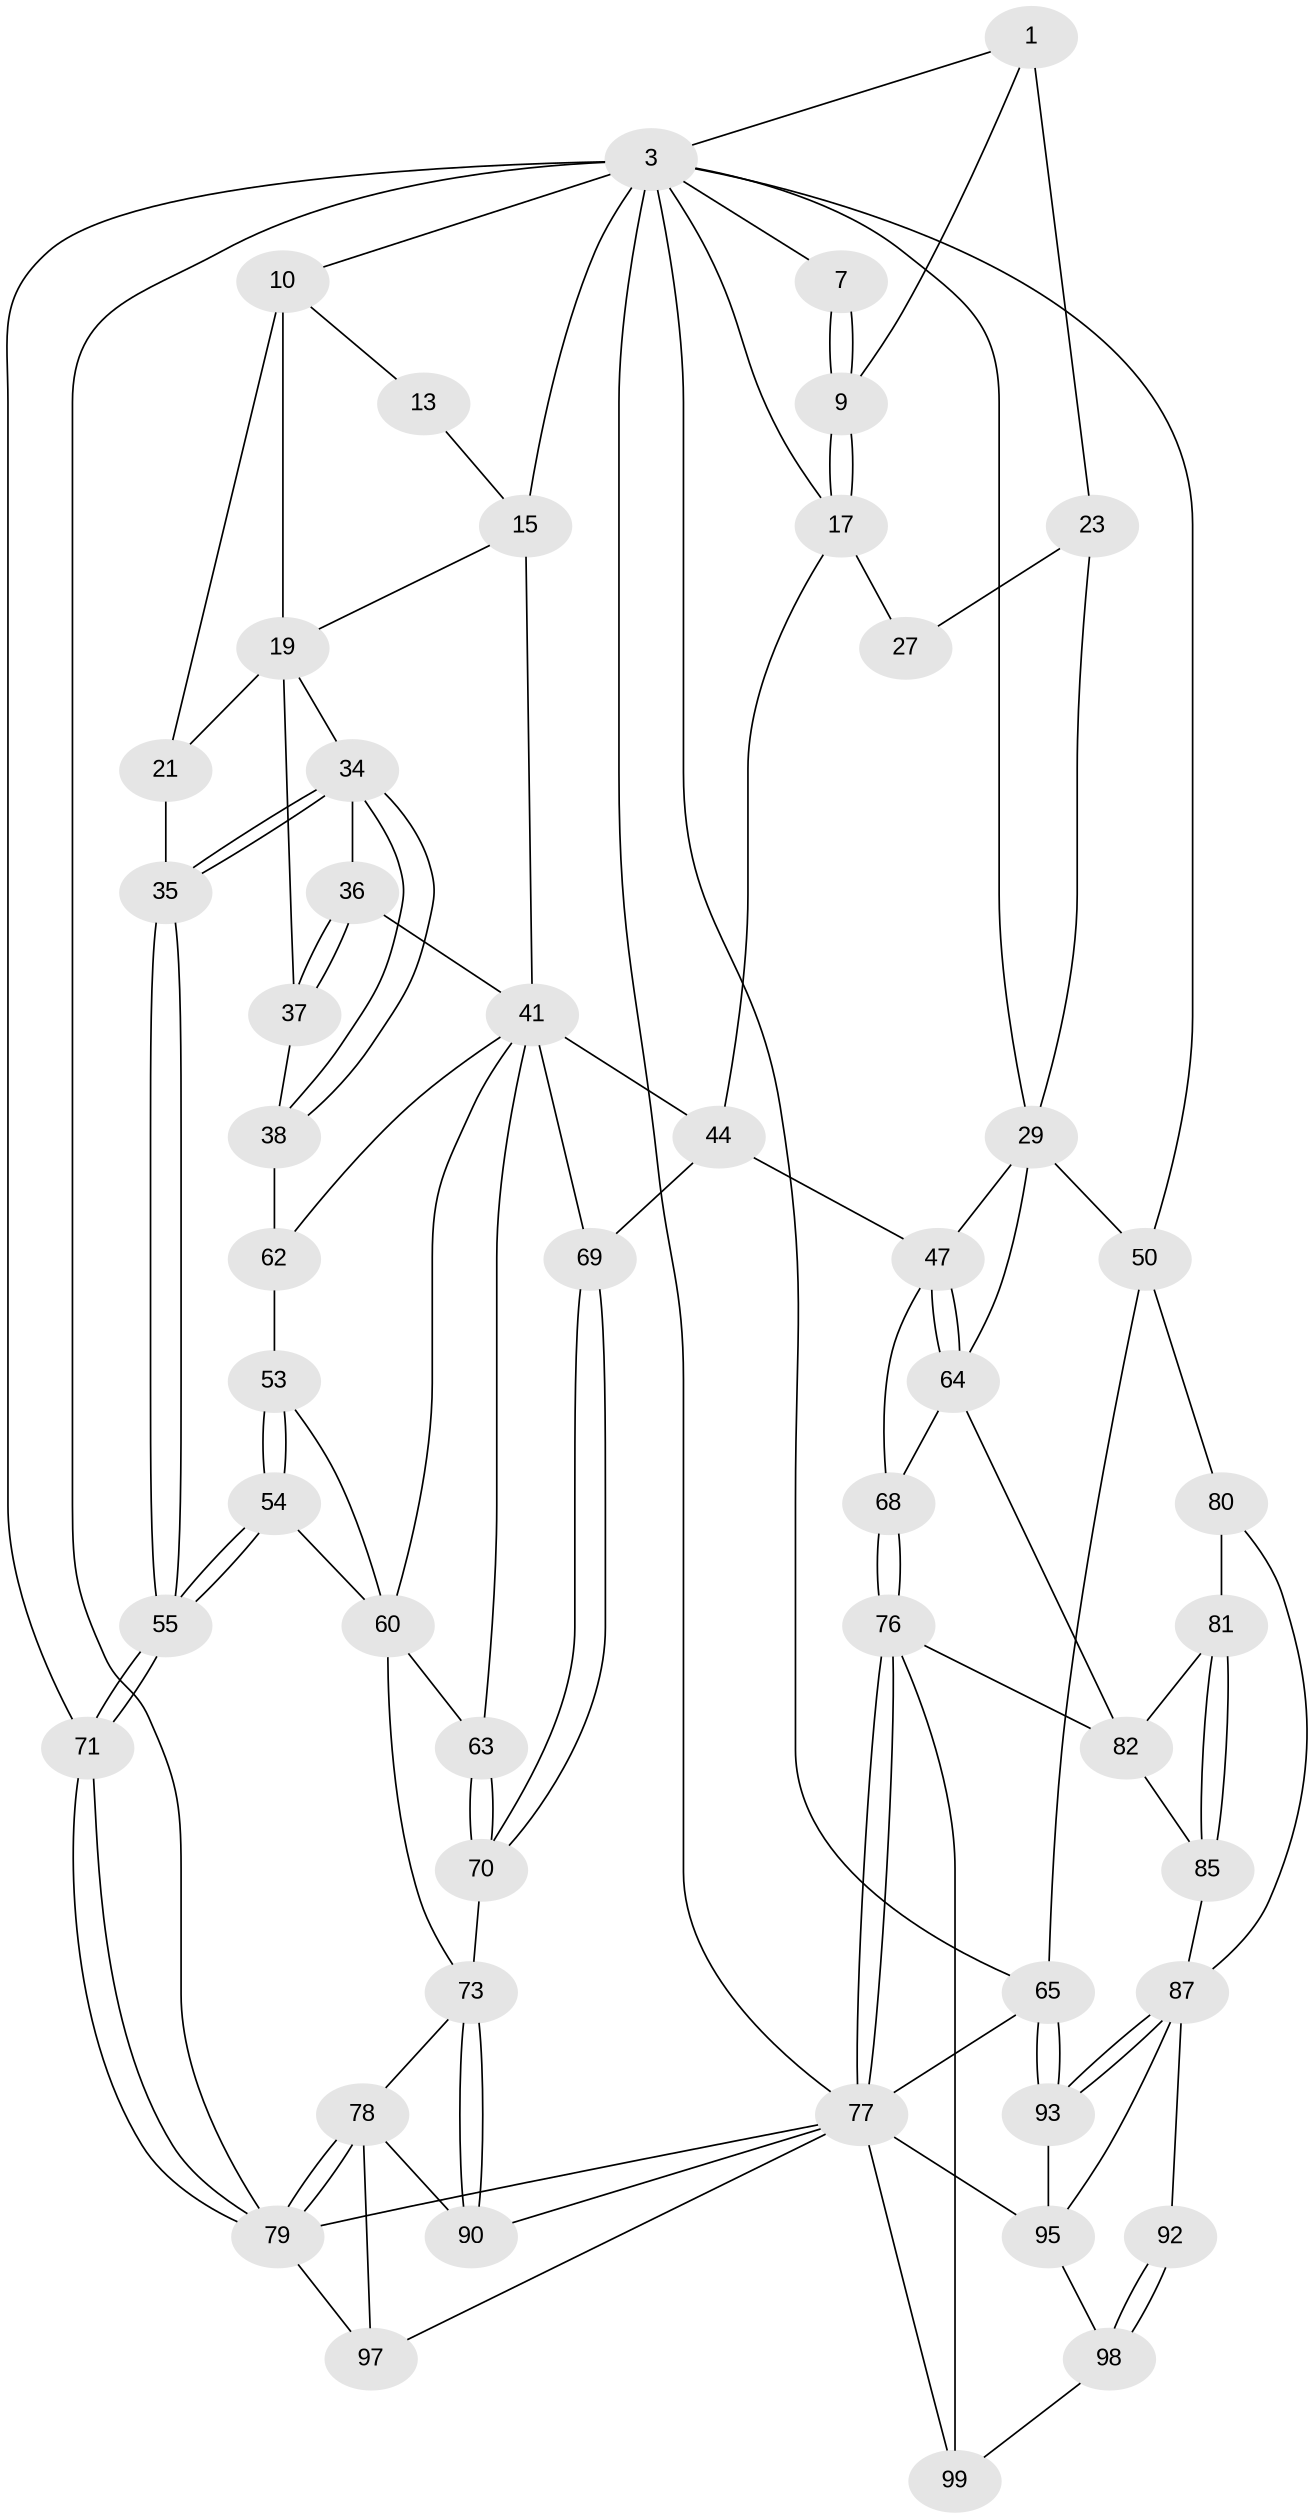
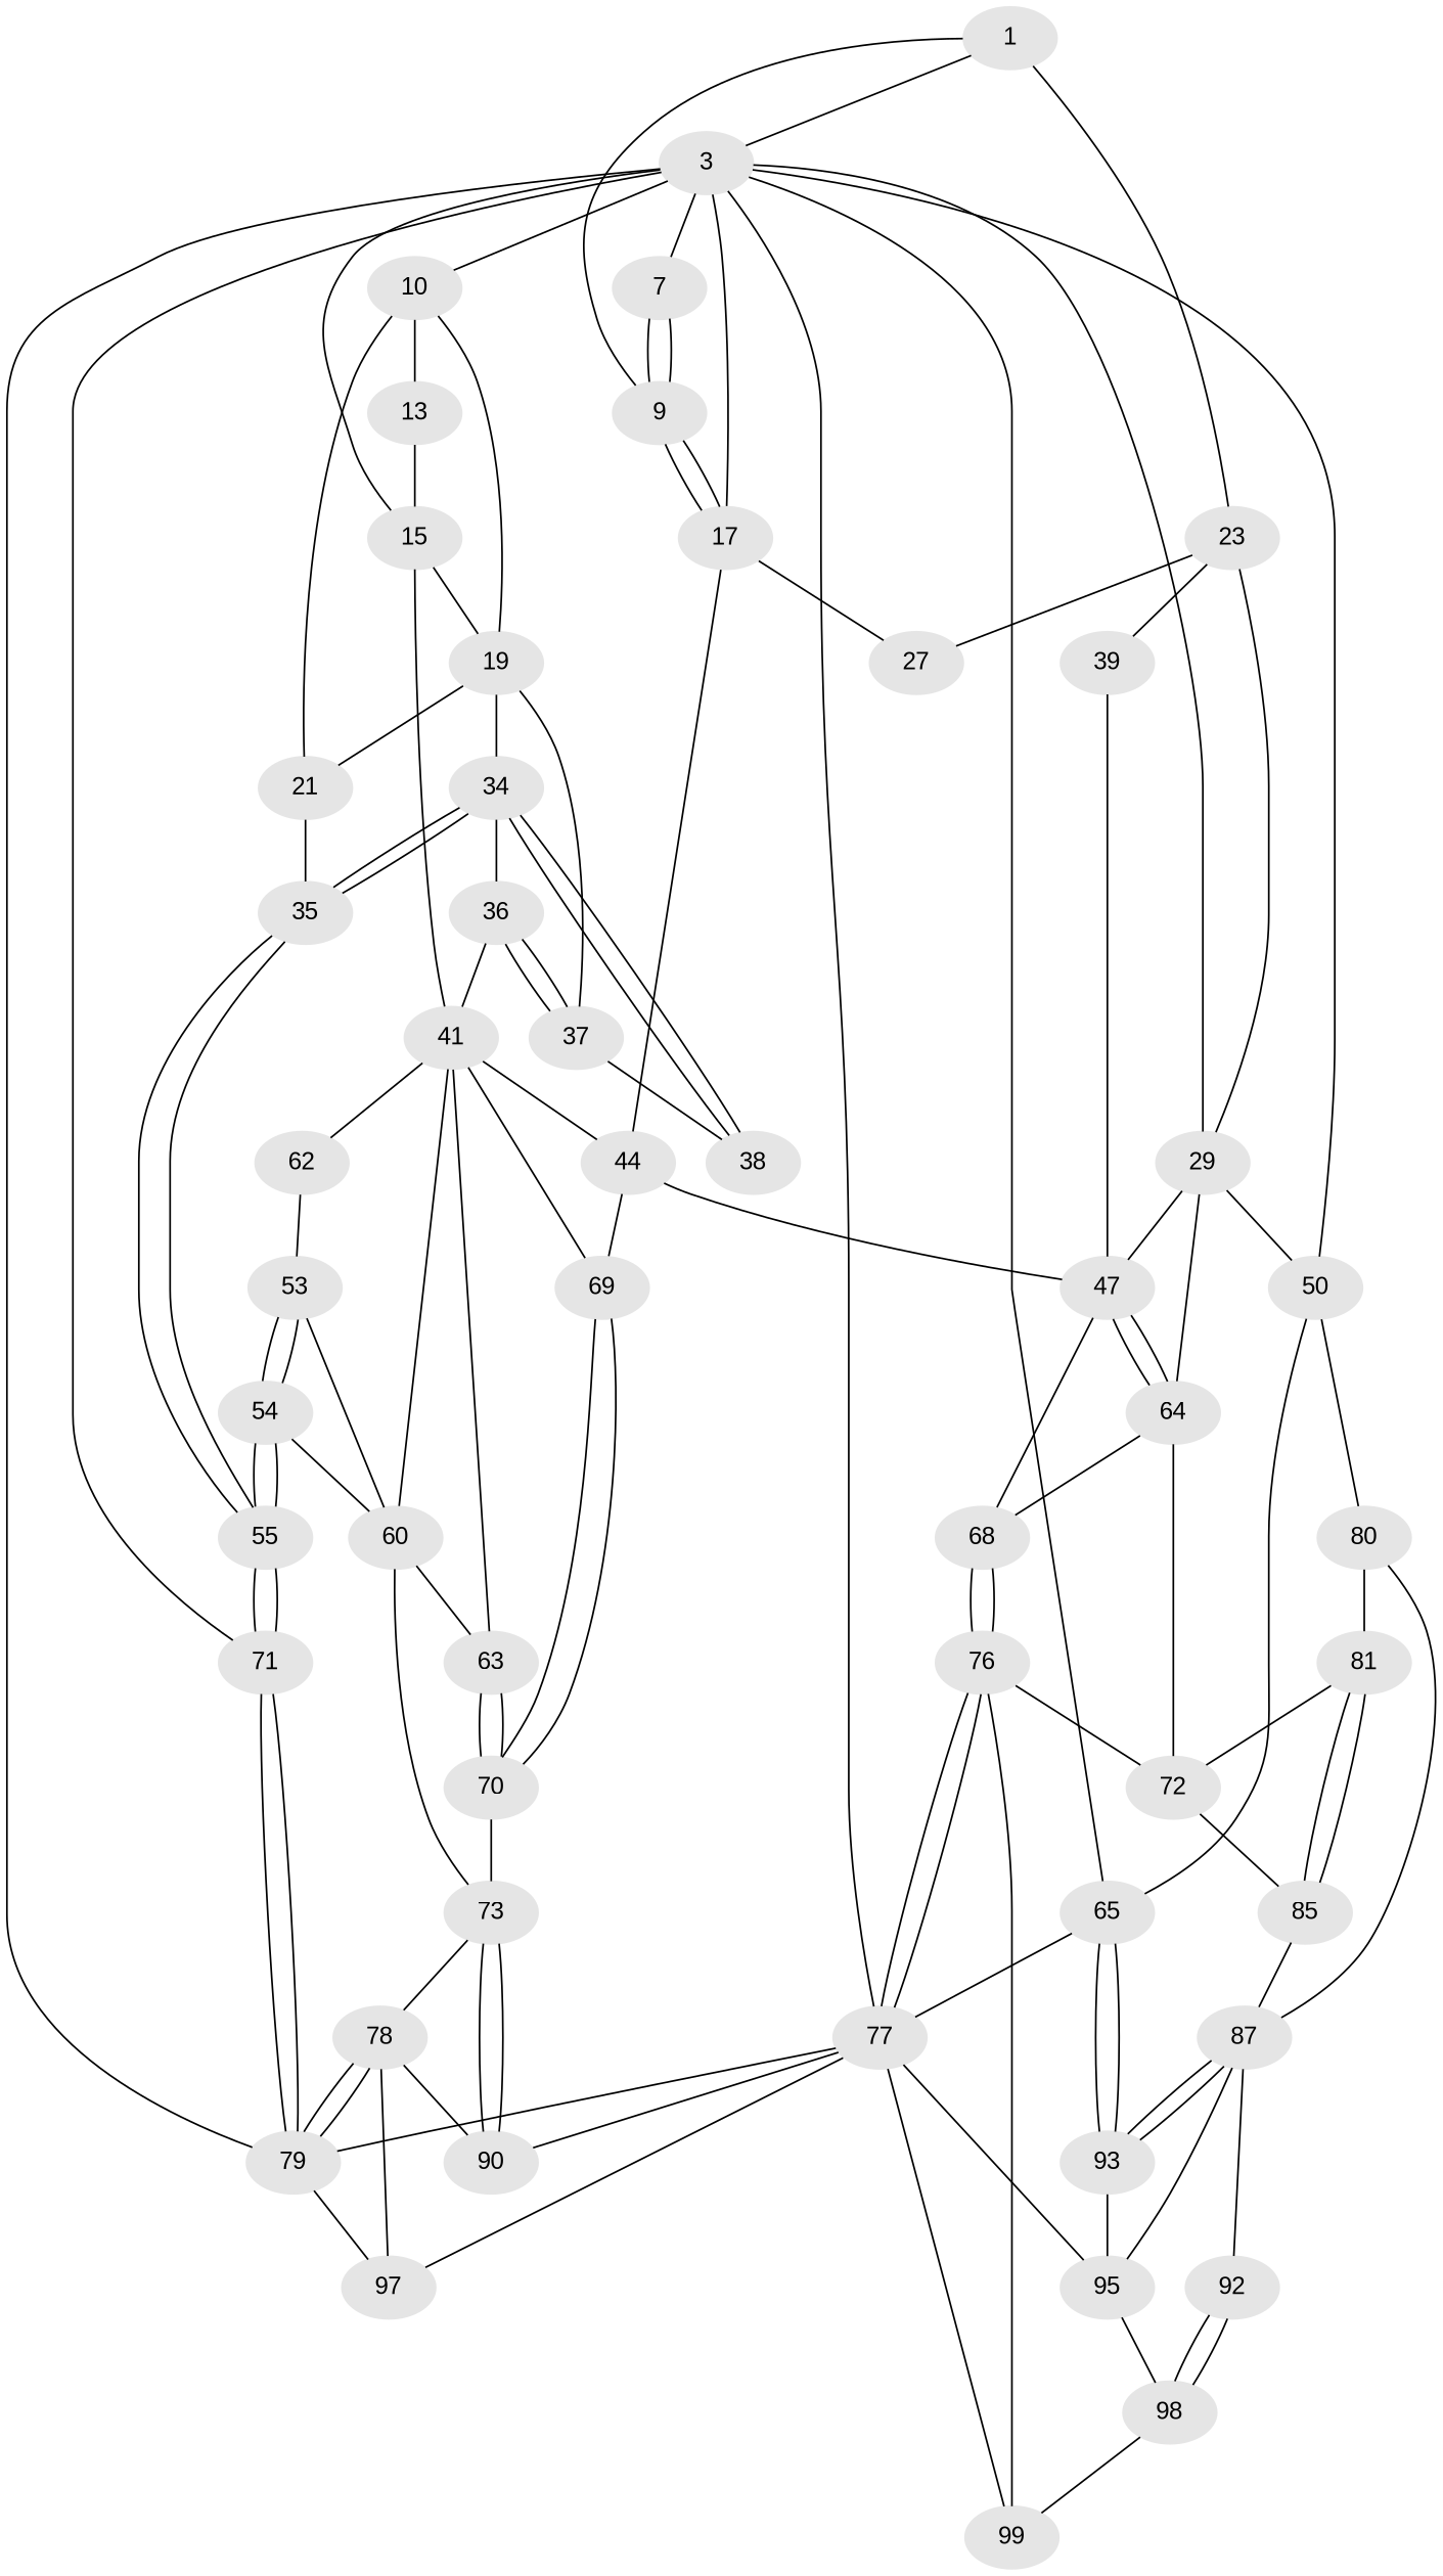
  graph {
    fontname="Liberation Sans"
    node [color=gray90 fontname="Liberation Sans" style=filled]
    edge [fontname="Liberation Sans"]
    1 [super="+2+8"]
    3 [super="+28+4"]
    9
    23 [super="+24+25"]
    7
    10 [super="+11"]
    15 [super="+40+16"]
    17 [super="+31"]
    29 [super="+46"]
    50 [super="+66"]
    65
    71
    77 [super="+89"]
    79 [super="+101"]
    27
+   39
    13
    19 [super="+20"]
    21 [super="+32"]
    41 [super="+45+42"]
    44 [super="+59"]
    47 [super="+48"]
    64 [super="+67"]
    80
    93
    90
    99
    95 [super="+100"]
    97
    34
    37
    35
    36
    n34 [label=62]
    60 [super="+61"]
    63
    69 [super="+75"]
    38
    55
    68
-   82 [super="+83"]
+   82 [super="+83" label=72]
    53
    73 [super="+74"]
    70
    76 [super="+84"]
    81
    87 [super="+88"]
    54
    78 [super="+94"]
    85
    98
    92
    1 -- 3
    1 -- 9
    1 -- 23 [weight=2]
    3 -- 7
    3 -- 10
    3 -- 15 [weight=2]
    3 -- 17
    3 -- 29
    3 -- 50
    3 -- 65
    3 -- 71
    3 -- 77
    3 -- 79
    9 -- 17
    9 -- 17
    23 -- 29
    23 -- 27 [weight=2]
+   23 -- 39 [weight=2]
    7 -- 9
    7 -- 9
    10 -- 13
    10 -- 19
    10 -- 21 [weight=2]
    15 -- 19
    15 -- 41
    17 -- 27
    17 -- 44
    29 -- 50
    29 -- 47
    29 -- 64
    50 -- 65
    50 -- 80
    65 -- 77
    65 -- 93
    65 -- 93
    71 -- 79
    71 -- 79
    77 -- 79
    77 -- 90
    77 -- 99
    77 -- 95
    77 -- 97
    79 -- 97
+   39 -- 47
    13 -- 15
    19 -- 21
    19 -- 34
    19 -- 37
    21 -- 35
    41 -- 44
    41 -- n34
    41 -- 60
    41 -- 63
    41 -- 69
    44 -- 47
    44 -- 69
    47 -- 64
    47 -- 64
    47 -- 68
    64 -- 68
    64 -- 82
    80 -- 81
    80 -- 87
    93 -- 95
    95 -- 98
    34 -- 35
    34 -- 35
    34 -- 36
    34 -- 38
    34 -- 38
    37 -- 38
    35 -- 55
    35 -- 55
    36 -- 41
    36 -- 37
    36 -- 37
    n34 -- 53
    60 -- 63
    60 -- 73
    63 -- 70
    63 -- 70
    69 -- 70
    69 -- 70
-   38 -- n34
    55 -- 71
    55 -- 71
    68 -- 76
    68 -- 76
    82 -- 85
    53 -- 60
    53 -- 54
    53 -- 54
    73 -- 90
    73 -- 90
    73 -- 78
    70 -- 73
    76 -- 77
    76 -- 77
    76 -- 99
    76 -- 82
    81 -- 82
    81 -- 85
    81 -- 85
    87 -- 93
    87 -- 93
    87 -- 95
    87 -- 92
    54 -- 60
    54 -- 55
    54 -- 55
    78 -- 79
    78 -- 79
    78 -- 90
    78 -- 97
    85 -- 87
    98 -- 99
    92 -- 98
    92 -- 98
  }
